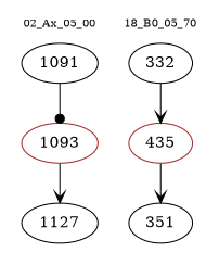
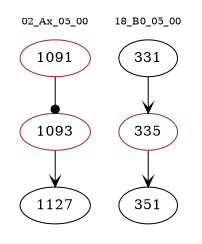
  digraph {
    node [color=brown]
    edge [arrowhead=vee color=black]
-   n1 [color=black label=1091]
+   n1 [label=1091]
    n2 [label=1093]
    n3 [color=black label=1127]
-   n4 [color=black label=332]
-   n5 [label=435]
+   n4 [color=black label=331]
+   n5 [label=335]
    n6 [color=black label=351]
    subgraph cluster_1 {
      color=white
      fontsize=10
      label="02_Ax_05_00"
      n1
      n2
      n3
    }
    subgraph cluster_2 {
      color=white
      fontsize=10
-     label="18_B0_05_70"
+     label="18_B0_05_00"
      n4
      n5
      n6
    }
    n1 -> n2 [arrowhead=dot]
    n2 -> n3
    n4 -> n5
    n5 -> n6
  }
